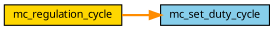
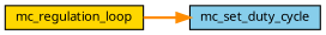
  digraph {
    rankdir=LR
    node [color=black fontname="FreeSans.ttf" fontsize=10 shape=record style=filled]
-   n1 [fillcolor=gold fontcolor=black height=0.2 label=mc_regulation_cycle width=0.4]
+   n1 [fillcolor=gold fontcolor=black height=0.2 label=mc_regulation_loop width=0.4]
    n2 [fillcolor=skyblue height=0.2 label=mc_set_duty_cycle width=0.4]
    n1 -> n2 [color=darkorange fontname="FreeSans.ttf" fontsize=10 labelfontname="FreeSans.ttf" labelfontsize=10 style=bold]
  }
